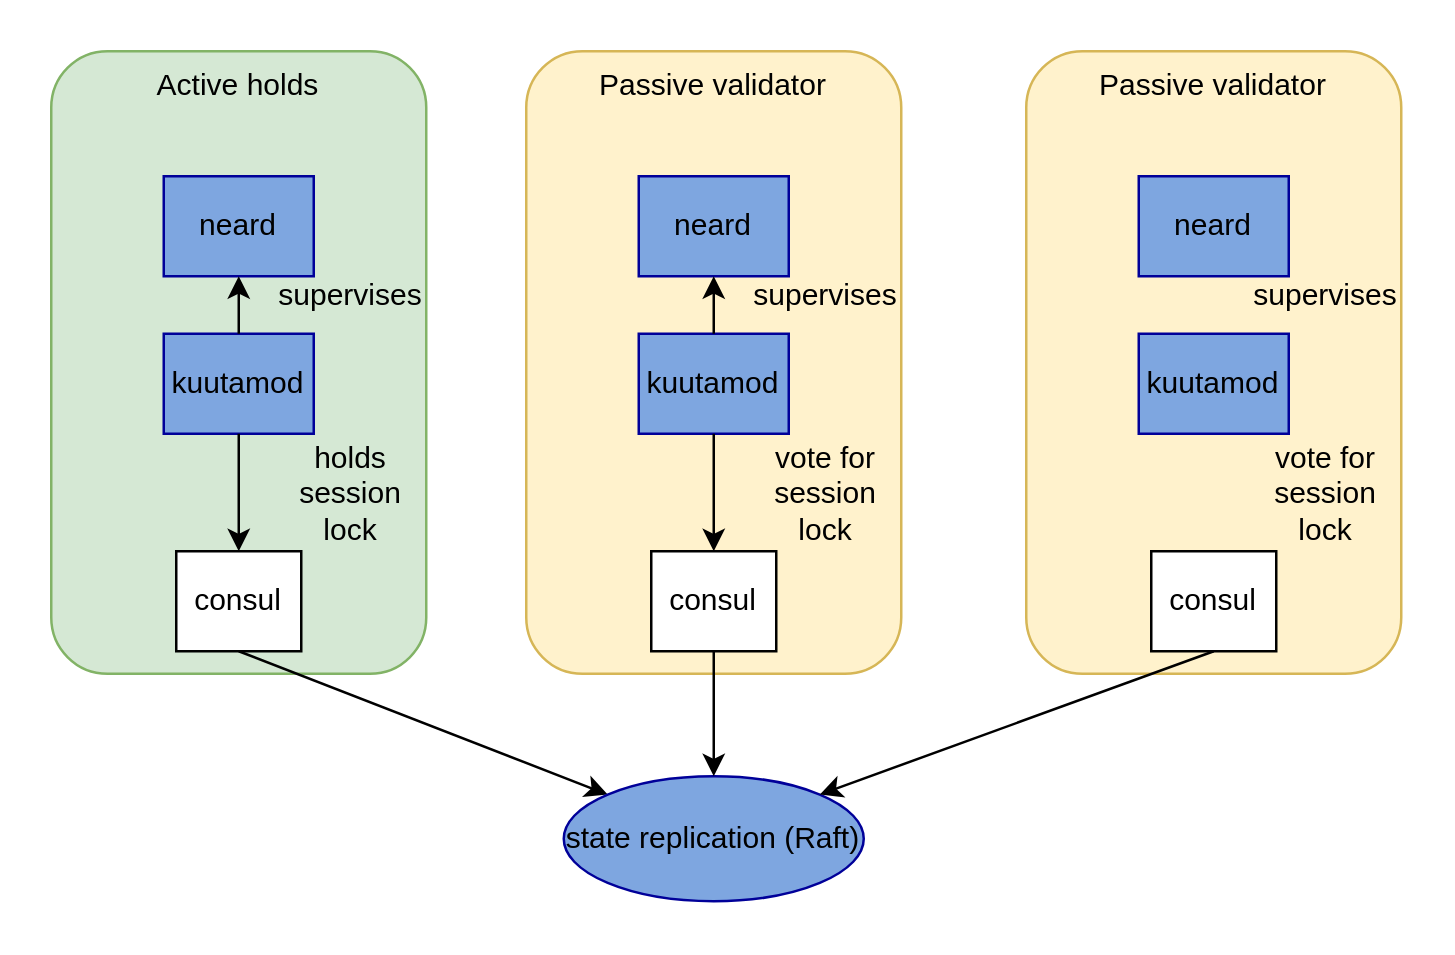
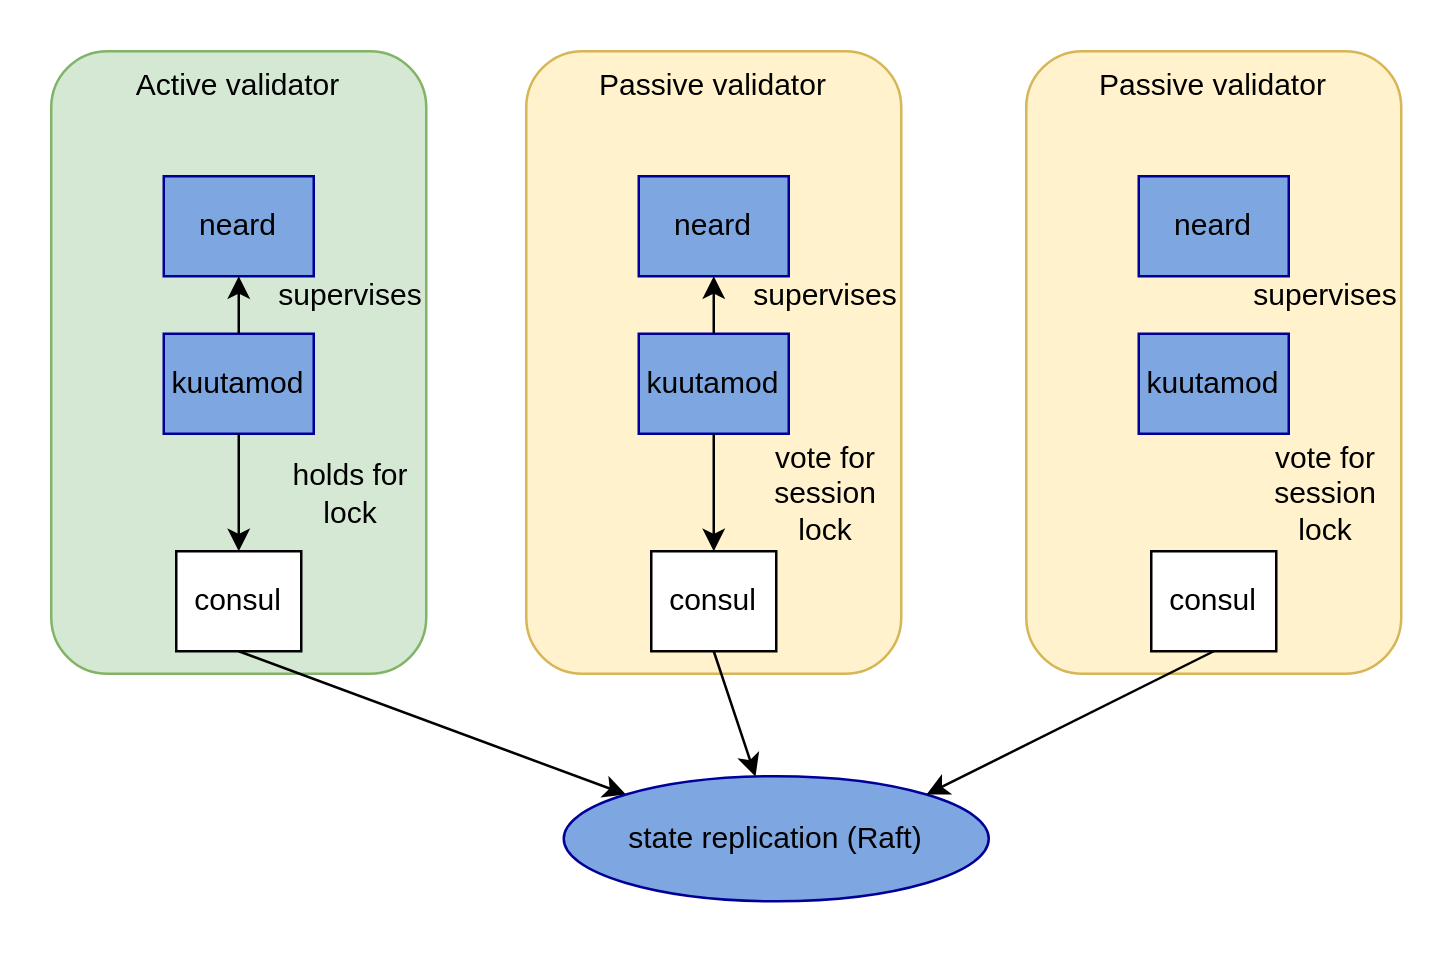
  <mxCell id="0" />
  <mxCell id="1" parent="0" />
  <mxCell id="2" value="Passive validator" style="rounded=1;whiteSpace=wrap;html=1;fillColor=#fff2cc;strokeColor=#d6b656;verticalAlign=top;" vertex="1" parent="1"><mxGeometry x="410" y="20" width="150" height="249" as="geometry" /></mxCell>
  <mxCell id="3" value="consul" style="rounded=0;whiteSpace=wrap;html=1;" vertex="1" parent="1"><mxGeometry x="460" y="220" width="50" height="40" as="geometry" /></mxCell>
- <mxCell id="4" value="Active holds" style="rounded=1;whiteSpace=wrap;html=1;fillColor=#d5e8d4;strokeColor=#82b366;verticalAlign=top;" parent="1" vertex="1"><mxGeometry x="20" y="20" width="150" height="249" as="geometry" /></mxCell>
+ <mxCell id="4" value="Active validator" style="rounded=1;whiteSpace=wrap;html=1;fillColor=#d5e8d4;strokeColor=#82b366;verticalAlign=top;" parent="1" vertex="1"><mxGeometry x="20" y="20" width="150" height="249" as="geometry" /></mxCell>
  <mxCell id="5" value="Passive validator" style="rounded=1;whiteSpace=wrap;html=1;fillColor=#fff2cc;strokeColor=#d6b656;verticalAlign=top;" parent="1" vertex="1"><mxGeometry x="210" y="20" width="150" height="249" as="geometry" /></mxCell>
  <mxCell id="6" value="consul" style="rounded=0;whiteSpace=wrap;html=1;" parent="1" vertex="1"><mxGeometry x="70" y="220" width="50" height="40" as="geometry" /></mxCell>
  <mxCell id="7" value="consul" style="rounded=0;whiteSpace=wrap;html=1;" parent="1" vertex="1"><mxGeometry x="260" y="220" width="50" height="40" as="geometry" /></mxCell>
  <mxCell id="8" value="" style="endArrow=classic;html=1;rounded=0;exitX=0.5;exitY=1;exitDx=0;exitDy=0;entryX=0;entryY=0;entryDx=0;entryDy=0;" parent="1" source="6" target="9" edge="1"><mxGeometry width="50" height="50" relative="1" as="geometry"><mxPoint x="320" y="410" as="sourcePoint" /><mxPoint x="243.431" y="317.322" as="targetPoint" /></mxGeometry></mxCell>
- <mxCell id="9" value="state replication (Raft)" style="ellipse;whiteSpace=wrap;html=1;strokeColor=#000099;fillColor=#7EA6E0;" parent="1" vertex="1"><mxGeometry x="225" y="310" width="120" height="50" as="geometry" /></mxCell>
+ <mxCell id="9" value="state replication (Raft)" style="ellipse;whiteSpace=wrap;html=1;strokeColor=#000099;fillColor=#7EA6E0;" parent="1" vertex="1"><mxGeometry x="225" y="310" width="170" height="50" as="geometry" /></mxCell>
  <mxCell id="10" value="" style="endArrow=classic;html=1;rounded=0;exitX=0.5;exitY=1;exitDx=0;exitDy=0;" parent="1" source="7" target="9" edge="1"><mxGeometry width="50" height="50" relative="1" as="geometry"><mxPoint x="120" y="440" as="sourcePoint" /><mxPoint x="170" y="390" as="targetPoint" /></mxGeometry></mxCell>
  <mxCell id="11" value="kuutamod" style="rounded=0;whiteSpace=wrap;html=1;strokeColor=#000099;fillColor=#7EA6E0;" parent="1" vertex="1"><mxGeometry x="255" y="133" width="60" height="40" as="geometry" /></mxCell>
  <mxCell id="12" value="" style="endArrow=classic;html=1;rounded=0;entryX=1;entryY=0;entryDx=0;entryDy=0;exitX=0.5;exitY=1;exitDx=0;exitDy=0;" parent="1" source="3" target="9" edge="1"><mxGeometry width="50" height="50" relative="1" as="geometry"><mxPoint x="490" y="350" as="sourcePoint" /><mxPoint x="295" y="320" as="targetPoint" /></mxGeometry></mxCell>
  <mxCell id="13" value="neard" style="rounded=0;whiteSpace=wrap;html=1;strokeColor=#000099;fillColor=#7EA6E0;" parent="1" vertex="1"><mxGeometry x="255" y="70" width="60" height="40" as="geometry" /></mxCell>
  <mxCell id="14" value="" style="endArrow=classic;html=1;rounded=0;exitX=0.5;exitY=0;exitDx=0;exitDy=0;" parent="1" source="11" target="13" edge="1"><mxGeometry width="50" height="50" relative="1" as="geometry"><mxPoint x="160" y="180" as="sourcePoint" /><mxPoint x="210" y="130" as="targetPoint" /></mxGeometry></mxCell>
  <mxCell id="15" value="kuutamod" style="rounded=0;whiteSpace=wrap;html=1;strokeColor=#000099;fillColor=#7EA6E0;" parent="1" vertex="1"><mxGeometry x="65" y="133" width="60" height="40" as="geometry" /></mxCell>
  <mxCell id="16" value="neard" style="rounded=0;whiteSpace=wrap;html=1;strokeColor=#000099;fillColor=#7EA6E0;" parent="1" vertex="1"><mxGeometry x="65" y="70" width="60" height="40" as="geometry" /></mxCell>
  <mxCell id="17" value="" style="endArrow=classic;html=1;rounded=0;exitX=0.5;exitY=0;exitDx=0;exitDy=0;entryX=0.5;entryY=1;entryDx=0;entryDy=0;" parent="1" source="15" target="16" edge="1"><mxGeometry width="50" height="50" relative="1" as="geometry"><mxPoint x="85" y="160" as="sourcePoint" /><mxPoint x="135" y="110" as="targetPoint" /></mxGeometry></mxCell>
  <mxCell id="18" value="supervises" style="text;html=1;strokeColor=none;fillColor=none;align=center;verticalAlign=middle;whiteSpace=wrap;rounded=0;" parent="1" vertex="1"><mxGeometry x="110" y="103" width="60" height="30" as="geometry" /></mxCell>
  <mxCell id="19" value="supervises" style="text;html=1;strokeColor=none;fillColor=none;align=center;verticalAlign=middle;whiteSpace=wrap;rounded=0;" parent="1" vertex="1"><mxGeometry x="300" y="103" width="60" height="30" as="geometry" /></mxCell>
  <mxCell id="20" value="" style="endArrow=classic;html=1;rounded=0;exitX=0.5;exitY=1;exitDx=0;exitDy=0;entryX=0.5;entryY=0;entryDx=0;entryDy=0;" parent="1" source="15" target="6" edge="1"><mxGeometry width="50" height="50" relative="1" as="geometry"><mxPoint x="310" y="200" as="sourcePoint" /><mxPoint x="360" y="150" as="targetPoint" /></mxGeometry></mxCell>
- <mxCell id="21" value="holds session lock" style="text;html=1;strokeColor=none;fillColor=none;align=center;verticalAlign=middle;whiteSpace=wrap;rounded=0;" parent="1" vertex="1"><mxGeometry x="110" y="173" width="60" height="47" as="geometry" /></mxCell>
+ <mxCell id="21" value="holds for lock" style="text;html=1;strokeColor=none;fillColor=none;align=center;verticalAlign=middle;whiteSpace=wrap;rounded=0;" parent="1" vertex="1"><mxGeometry x="110" y="173" width="60" height="47" as="geometry" /></mxCell>
  <mxCell id="22" value="vote for session lock" style="text;html=1;strokeColor=none;fillColor=none;align=center;verticalAlign=middle;whiteSpace=wrap;rounded=0;" parent="1" vertex="1"><mxGeometry x="300" y="173" width="60" height="47" as="geometry" /></mxCell>
  <mxCell id="23" value="" style="endArrow=classic;html=1;rounded=0;exitX=0.5;exitY=1;exitDx=0;exitDy=0;entryX=0.5;entryY=0;entryDx=0;entryDy=0;" parent="1" source="11" target="7" edge="1"><mxGeometry width="50" height="50" relative="1" as="geometry"><mxPoint x="105" y="183" as="sourcePoint" /><mxPoint x="105" y="230" as="targetPoint" /></mxGeometry></mxCell>
  <mxCell id="24" value="kuutamod" style="rounded=0;whiteSpace=wrap;html=1;strokeColor=#000099;fillColor=#7EA6E0;" vertex="1" parent="1"><mxGeometry x="455" y="133" width="60" height="40" as="geometry" /></mxCell>
  <mxCell id="25" value="neard" style="rounded=0;whiteSpace=wrap;html=1;strokeColor=#000099;fillColor=#7EA6E0;" vertex="1" parent="1"><mxGeometry x="455" y="70" width="60" height="40" as="geometry" /></mxCell>
  <mxCell id="26" value="supervises" style="text;html=1;strokeColor=none;fillColor=none;align=center;verticalAlign=middle;whiteSpace=wrap;rounded=0;" vertex="1" parent="1"><mxGeometry x="500" y="103" width="60" height="30" as="geometry" /></mxCell>
  <mxCell id="27" value="vote for session lock" style="text;html=1;strokeColor=none;fillColor=none;align=center;verticalAlign=middle;whiteSpace=wrap;rounded=0;" vertex="1" parent="1"><mxGeometry x="500" y="173" width="60" height="47" as="geometry" /></mxCell>
